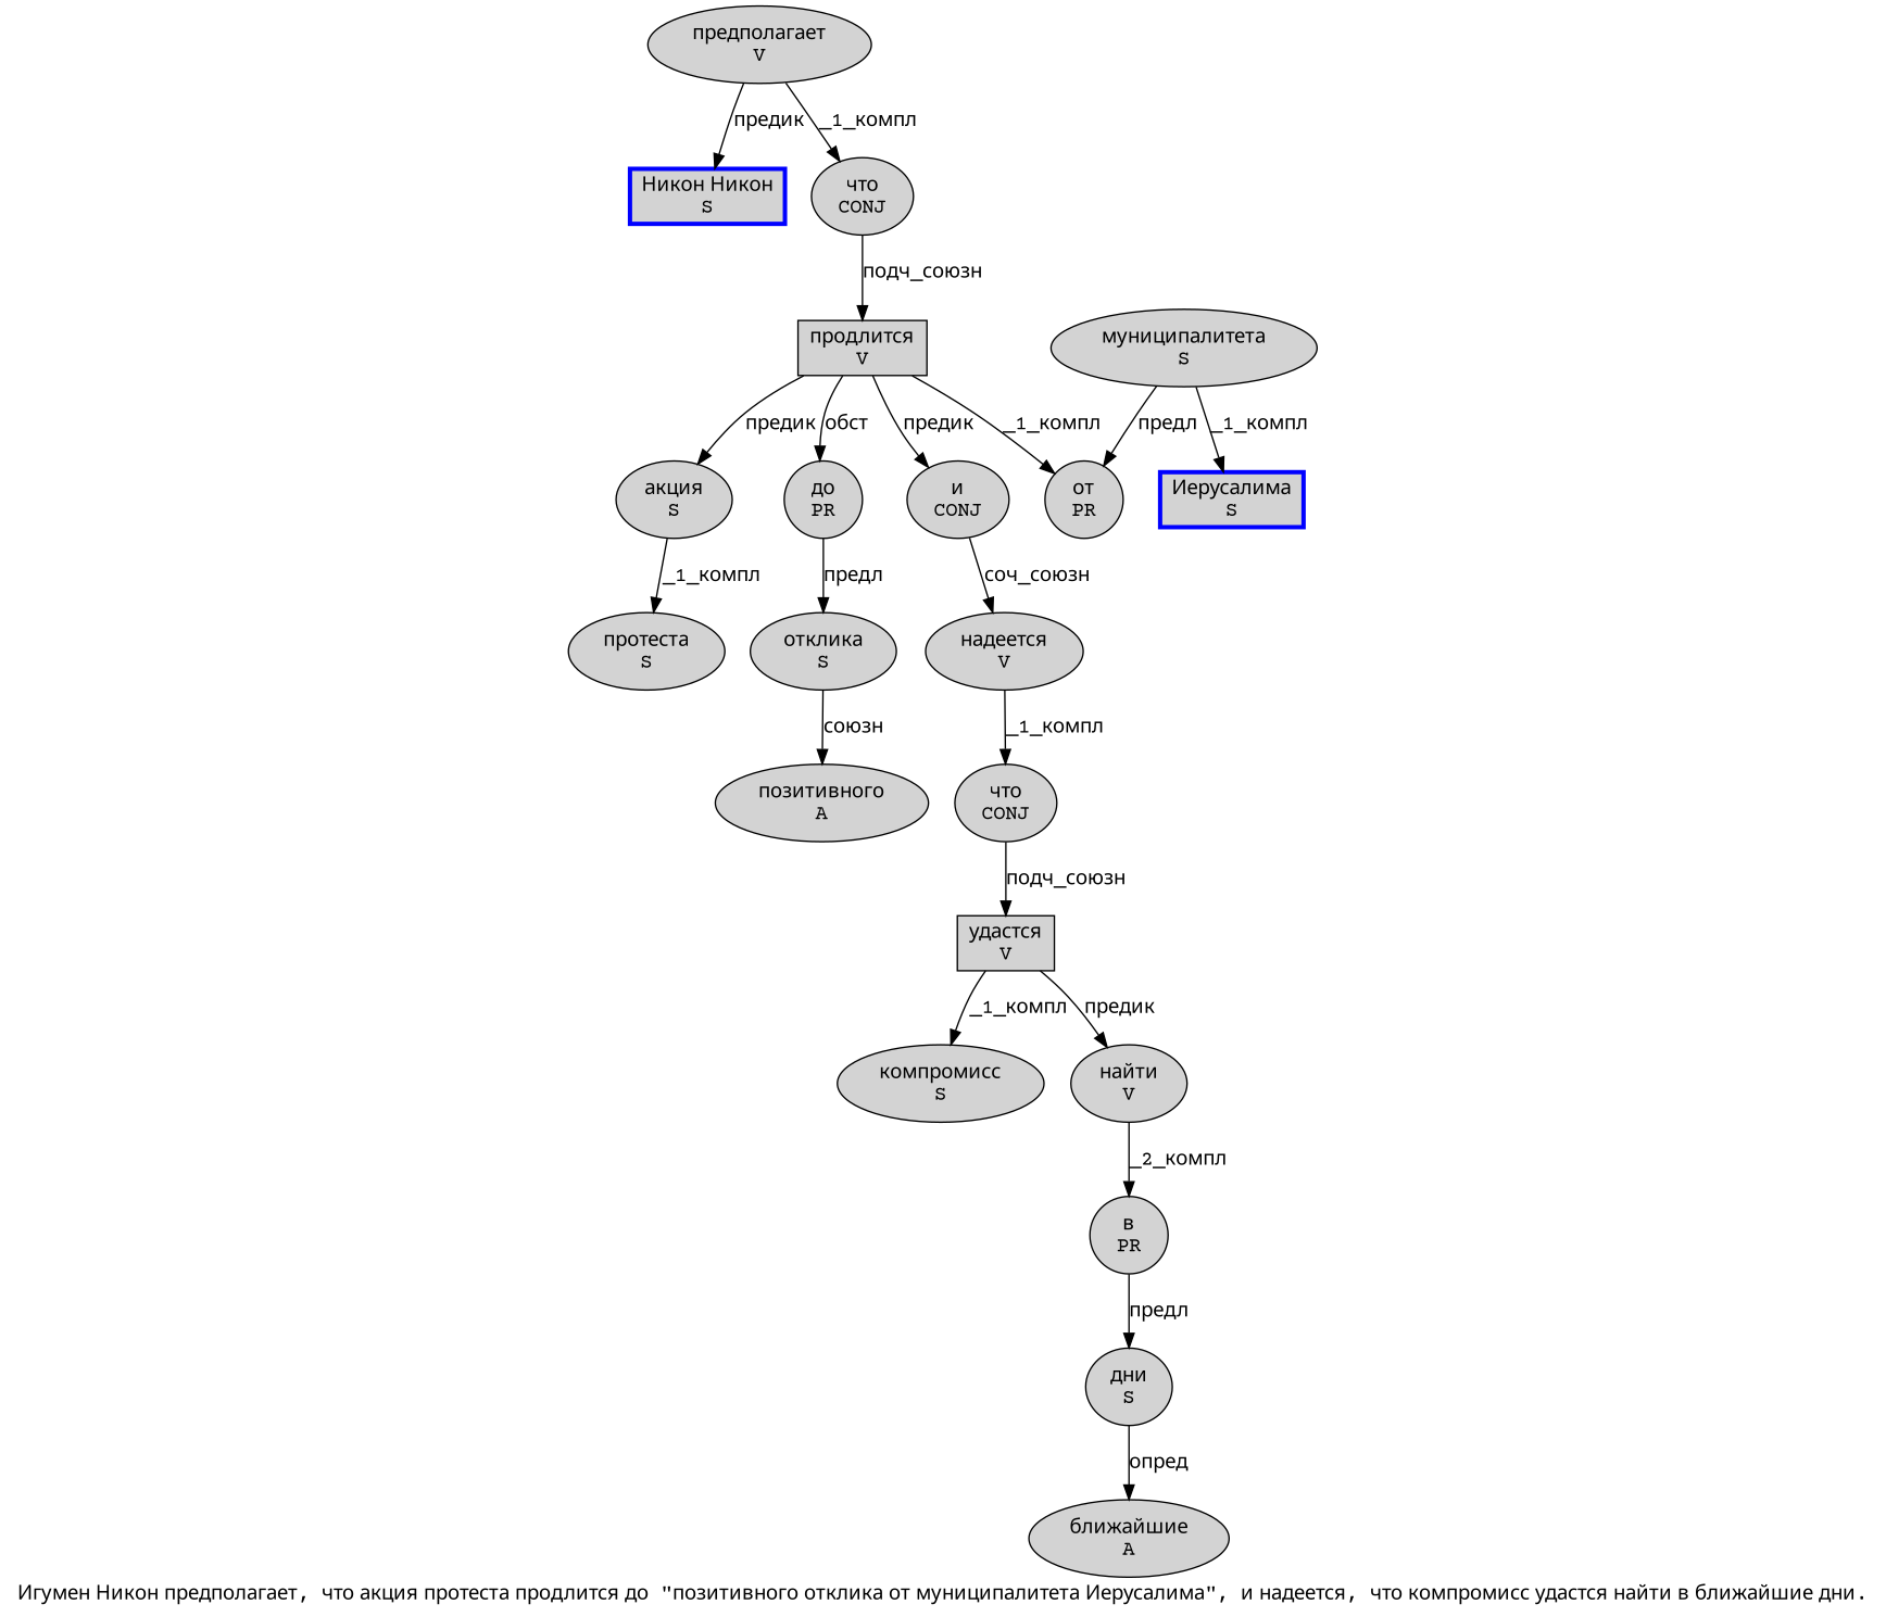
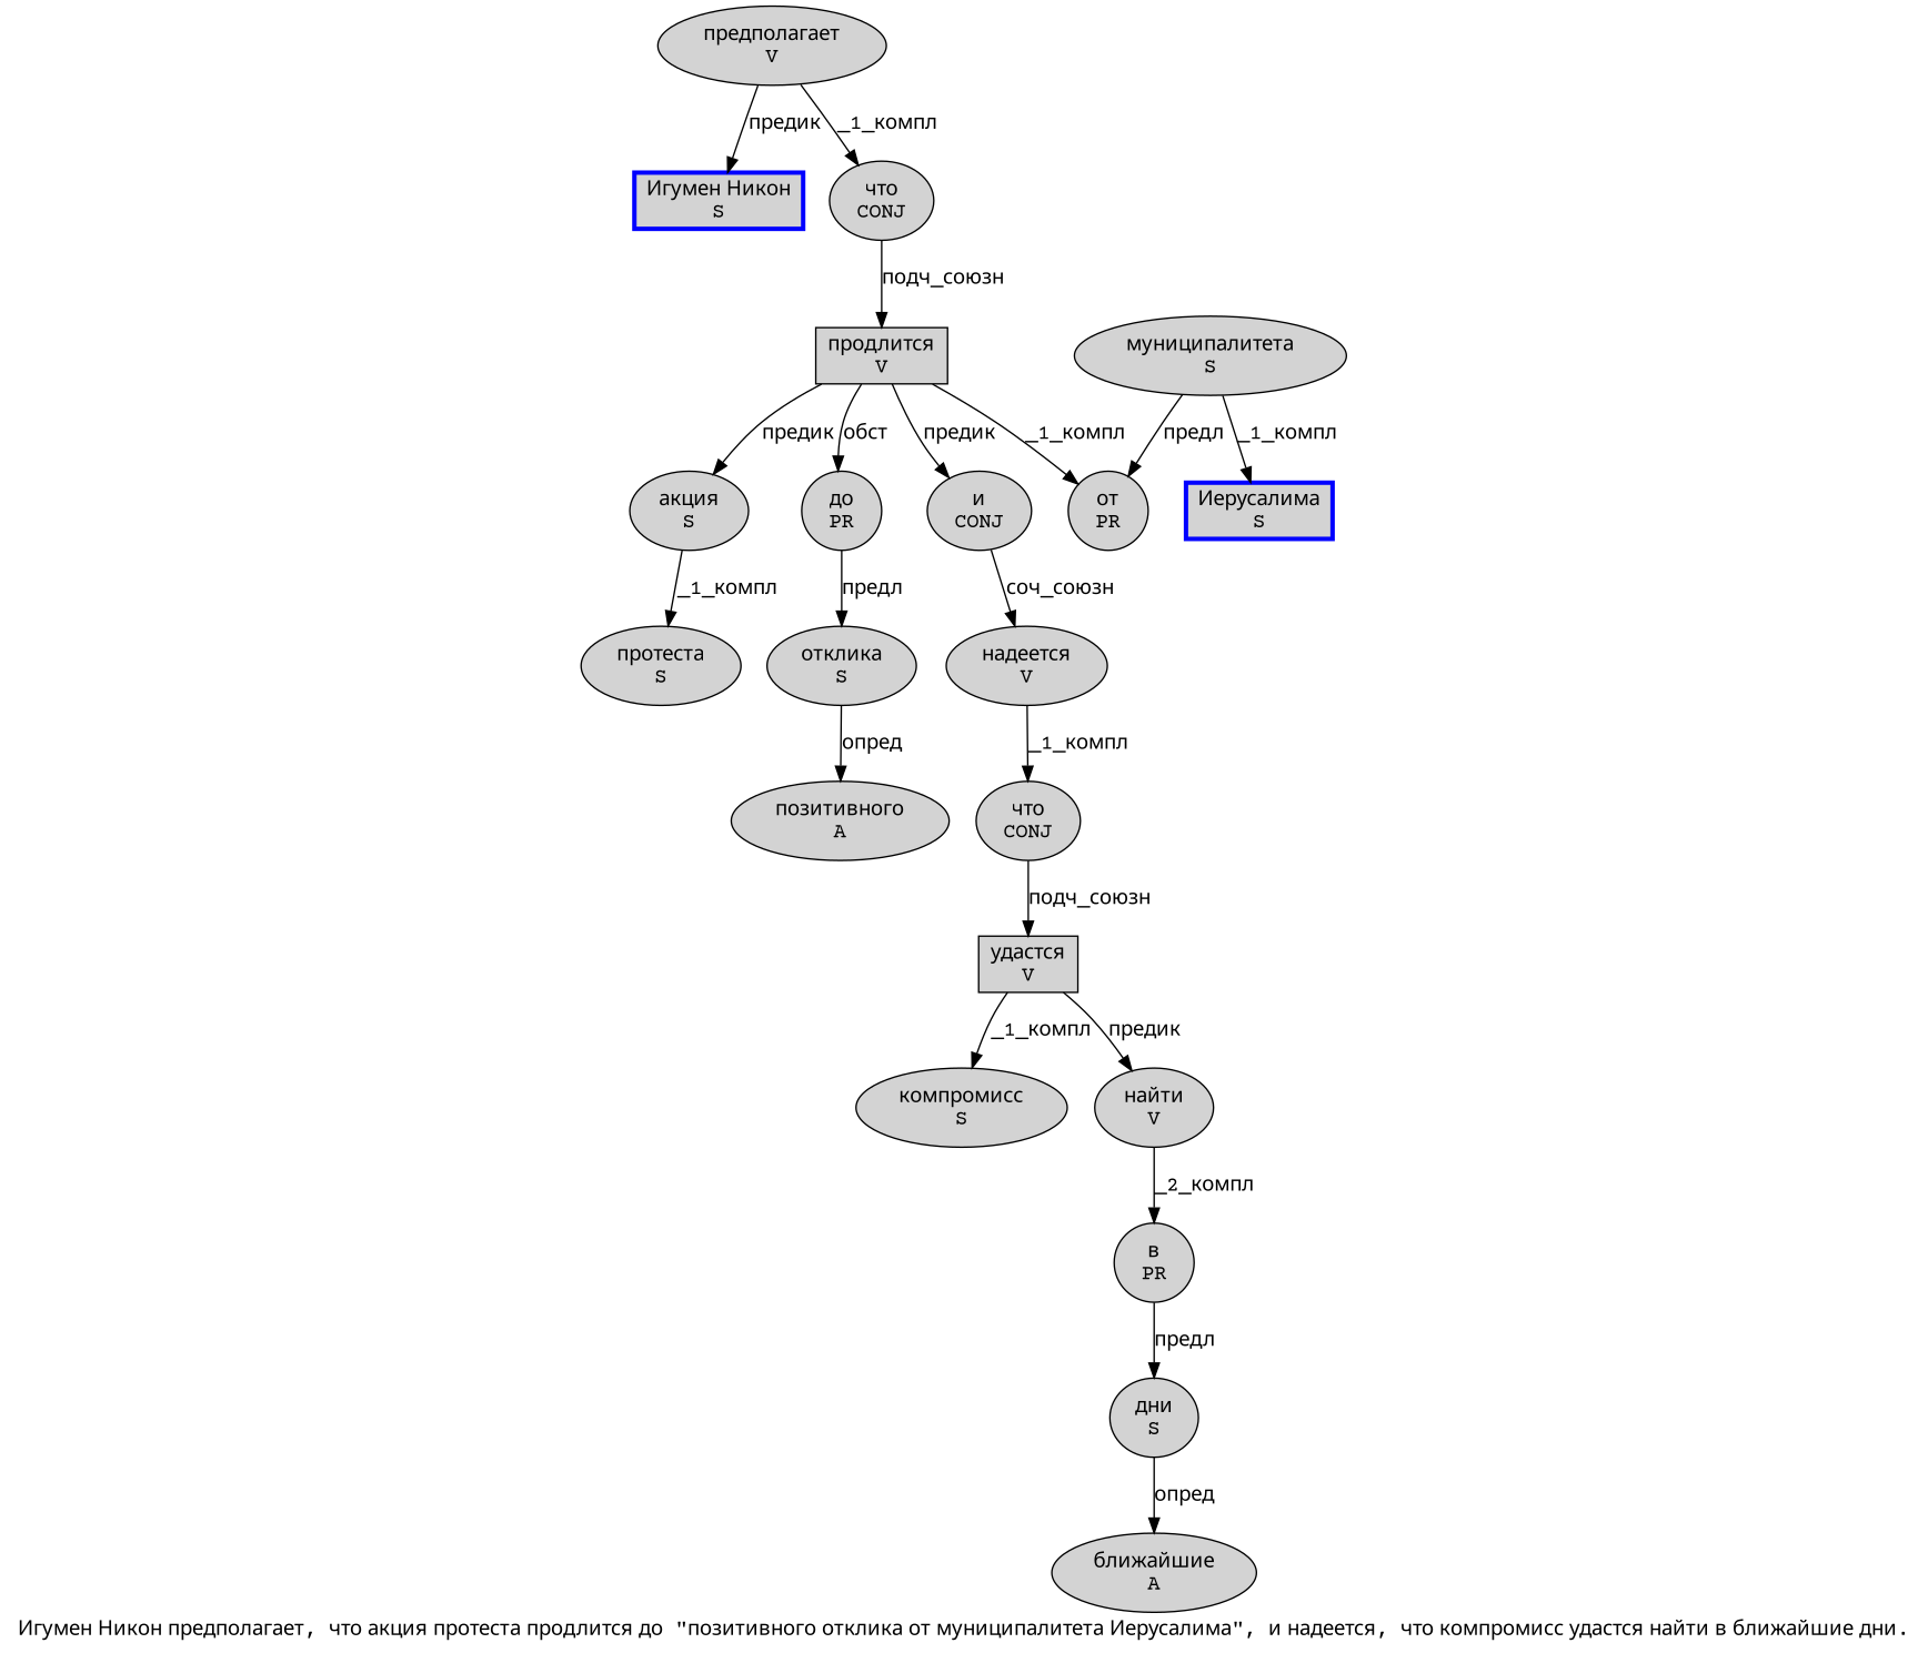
  digraph {
    fontname="Courier Prime"
    label="Игумен Никон предполагает, что акция протеста продлится до \"позитивного отклика от муниципалитета Иерусалима\", и надеется, что компромисс удастся найти в ближайшие дни."
    node [fillcolor=lightgray fontname="Courier Prime" penwidth=1 shape=ellipse style=filled]
    edge [fontname="Courier Prime"]
-   n1 [color=blue label="Никон Никон\nS" penwidth=3 shape=box]
+   n1 [color=blue label="Игумен Никон\nS" penwidth=3 shape=box]
    n2 [label="предполагает\nV"]
    n3 [label="что\nCONJ"]
    n4 [label="продлится\nV" shape=box]
    n5 [label="акция\nS"]
    n6 [label="до\nPR"]
    n7 [label="от\nPR"]
    n8 [label="и\nCONJ"]
    n9 [label="протеста\nS"]
    n10 [label="отклика\nS"]
    n11 [label="надеется\nV"]
    n12 [label="позитивного\nA"]
    n13 [label="муниципалитета\nS"]
    n14 [color=blue label="Иерусалима\nS" penwidth=3 shape=box]
    n15 [label="что\nCONJ"]
    n16 [label="удастся\nV" shape=box]
    n17 [label="компромисс\nS"]
    n18 [label="найти\nV"]
    n19 [label="в\nPR"]
    n20 [label="дни\nS"]
    n21 [label="ближайшие\nA"]
    n2 -> n1 [label="предик"]
    n2 -> n3 [label="_1_компл"]
    n3 -> n4 [label="подч_союзн"]
    n4 -> n5 [label="предик"]
    n4 -> n6 [label="обст"]
    n4 -> n7 [label="_1_компл"]
    n4 -> n8 [label="предик"]
    n5 -> n9 [label="_1_компл"]
    n6 -> n10 [label="предл"]
    n8 -> n11 [label="соч_союзн"]
-   n10 -> n12 [label="союзн"]
+   n10 -> n12 [label="опред"]
    n11 -> n15 [label="_1_компл"]
    n13 -> n7 [label="предл"]
    n13 -> n14 [label="_1_компл"]
    n15 -> n16 [label="подч_союзн"]
    n16 -> n17 [label="_1_компл"]
    n16 -> n18 [label="предик"]
    n18 -> n19 [label="_2_компл"]
    n19 -> n20 [label="предл"]
    n20 -> n21 [label="опред"]
  }
